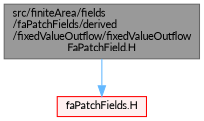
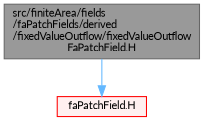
  digraph {
    fontname=Lato
    node [fontname=Lato fontsize=10 shape=box style=filled]
    n1 [color=gray40 fillcolor=grey60 fontcolor=black height=0.2 label="src/finiteArea/fields\l/faPatchFields/derived\l/fixedValueOutflow/fixedValueOutflow\lFaPatchField.H" width=0.4]
-   n2 [color=red fillcolor="#FFF0F0" height=0.2 label="faPatchFields.H" width=0.4]
+   n2 [color=red fillcolor="#FFF0F0" height=0.2 label="faPatchField.H" width=0.4]
    n1 -> n2 [color=steelblue1 fontname=Lato fontsize=10 labelfontname=Helvetica labelfontsize=10 style=solid]
  }
